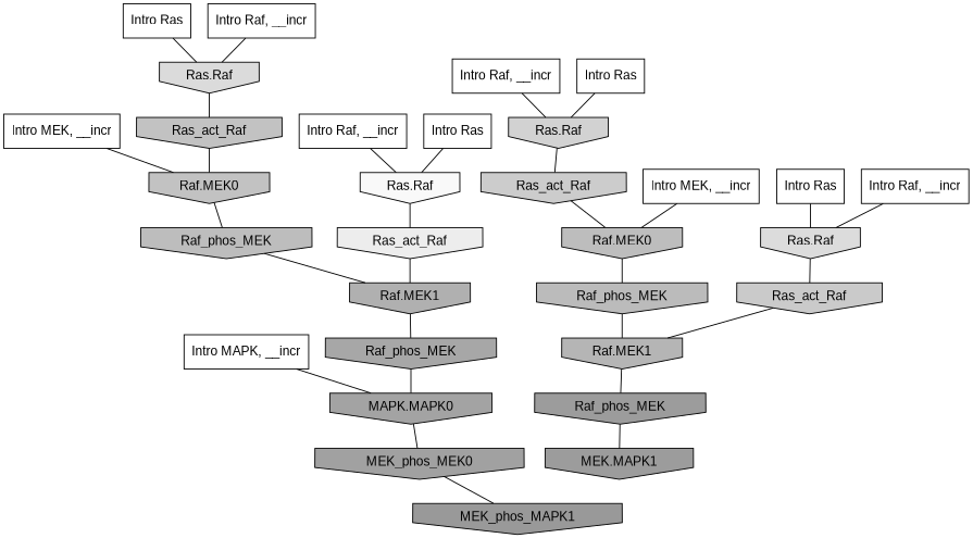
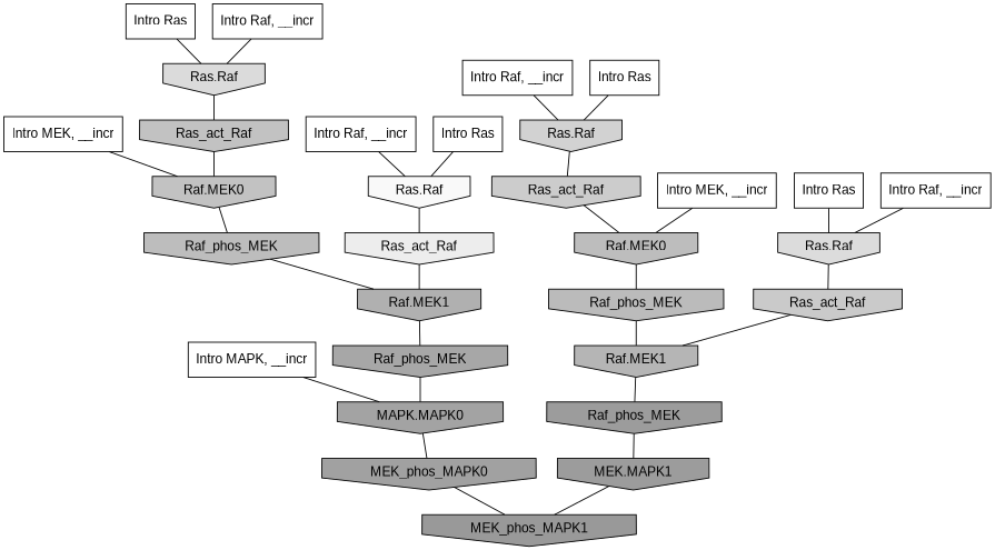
  digraph {
    fontname="Liberation Sans"
    rankdir=TB
    ranksep=0.30
    node [fillcolor="0.000 0.000 1.000" fontname="Liberation Sans" shape=invhouse style=filled]
    edge [color="0.000 0.000 0.000" dir=none fontname="Liberation Sans"]
    n1 [label="Intro Ras" shape=rectangle]
    n2 [fillcolor="0.000 0.000 0.863" label="Ras.Raf"]
    n3 [fillcolor="0.000 0.000 0.791" label=Ras_act_Raf]
    n4 [label="Intro Ras" shape=rectangle]
    n5 [fillcolor="0.000 0.000 0.975" label="Ras.Raf"]
    n6 [fillcolor="0.000 0.000 0.927" label=Ras_act_Raf]
    n7 [label="Intro Ras" shape=rectangle]
    n8 [fillcolor="0.000 0.000 0.824" label="Ras.Raf"]
    n9 [fillcolor="0.000 0.000 0.800" label=Ras_act_Raf]
    n10 [label="Intro Ras" shape=rectangle]
    n11 [fillcolor="0.000 0.000 0.856" label="Ras.Raf"]
    n12 [fillcolor="0.000 0.000 0.761" label=Ras_act_Raf]
    n13 [label="Intro Raf, __incr" shape=rectangle]
    n14 [label="Intro Raf, __incr" shape=rectangle]
    n15 [label="Intro Raf, __incr" shape=rectangle]
    n16 [label="Intro Raf, __incr" shape=rectangle]
    n17 [label="Intro MEK, __incr" shape=rectangle]
    n18 [fillcolor="0.000 0.000 0.739" label="Raf.MEK0"]
    n19 [fillcolor="0.000 0.000 0.732" label=Raf_phos_MEK]
    n20 [label="Intro MEK, __incr" shape=rectangle]
    n21 [fillcolor="0.000 0.000 0.761" label="Raf.MEK0"]
    n22 [fillcolor="0.000 0.000 0.742" label=Raf_phos_MEK]
    n23 [label="Intro MAPK, __incr" shape=rectangle]
    n24 [fillcolor="0.000 0.000 0.638" label="MAPK.MAPK0"]
-   n25 [fillcolor="0.000 0.000 0.632" label=MEK_phos_MEK0]
+   n25 [fillcolor="0.000 0.000 0.632" label=MEK_phos_MAPK0]
    n26 [fillcolor="0.000 0.000 0.690" label="Raf.MEK1"]
    n27 [fillcolor="0.000 0.000 0.654" label=Raf_phos_MEK]
    n28 [fillcolor="0.000 0.000 0.709" label="Raf.MEK1"]
    n29 [fillcolor="0.000 0.000 0.613" label=Raf_phos_MEK]
    n30 [fillcolor="0.000 0.000 0.613" label="MEK.MAPK1"]
    n31 [fillcolor="0.000 0.000 0.600" label=MEK_phos_MAPK1]
    n1 -> n2
    n2 -> n3
    n3 -> n28
    n4 -> n5
    n5 -> n6
    n6 -> n26
    n7 -> n8
    n8 -> n9
    n9 -> n18
    n10 -> n11
    n11 -> n12
    n12 -> n21
    n13 -> n2
    n14 -> n5
    n15 -> n8
    n16 -> n11
    n17 -> n18
    n18 -> n19
    n19 -> n28
    n20 -> n21
    n21 -> n22
    n22 -> n26
    n23 -> n24
    n24 -> n25
    n25 -> n31
    n26 -> n27
    n27 -> n24
    n28 -> n29
    n29 -> n30
+   n30 -> n31
  }
